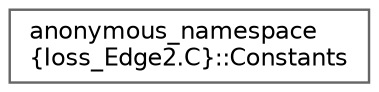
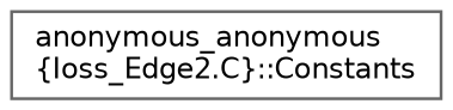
  digraph {
    rankdir=LR
-   n1 [color=grey40 fillcolor=white fontname=Helvetica fontsize=10 height=0.2 label="anonymous_namespace\l\{Ioss_Edge2.C\}::Constants" shape=box style=filled width=0.4]
+   n1 [color=grey40 fillcolor=white fontname=Helvetica fontsize=10 height=0.2 label="anonymous_anonymous\l\{Ioss_Edge2.C\}::Constants" shape=box style=filled width=0.4]
  }
